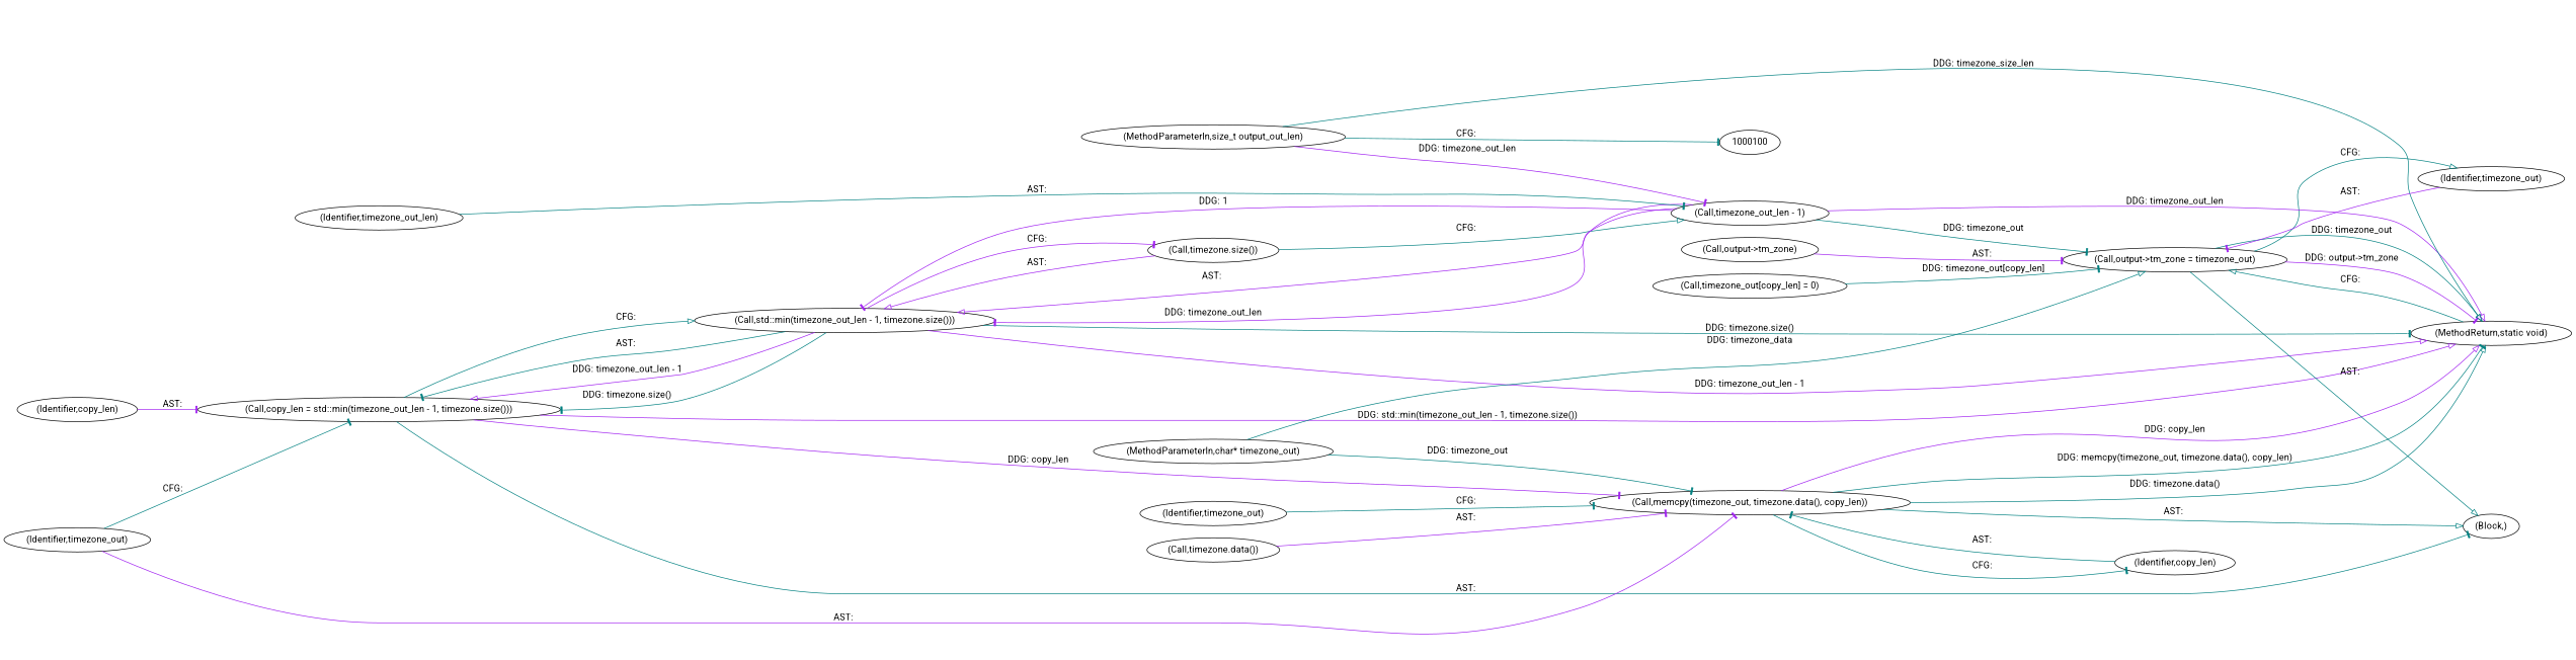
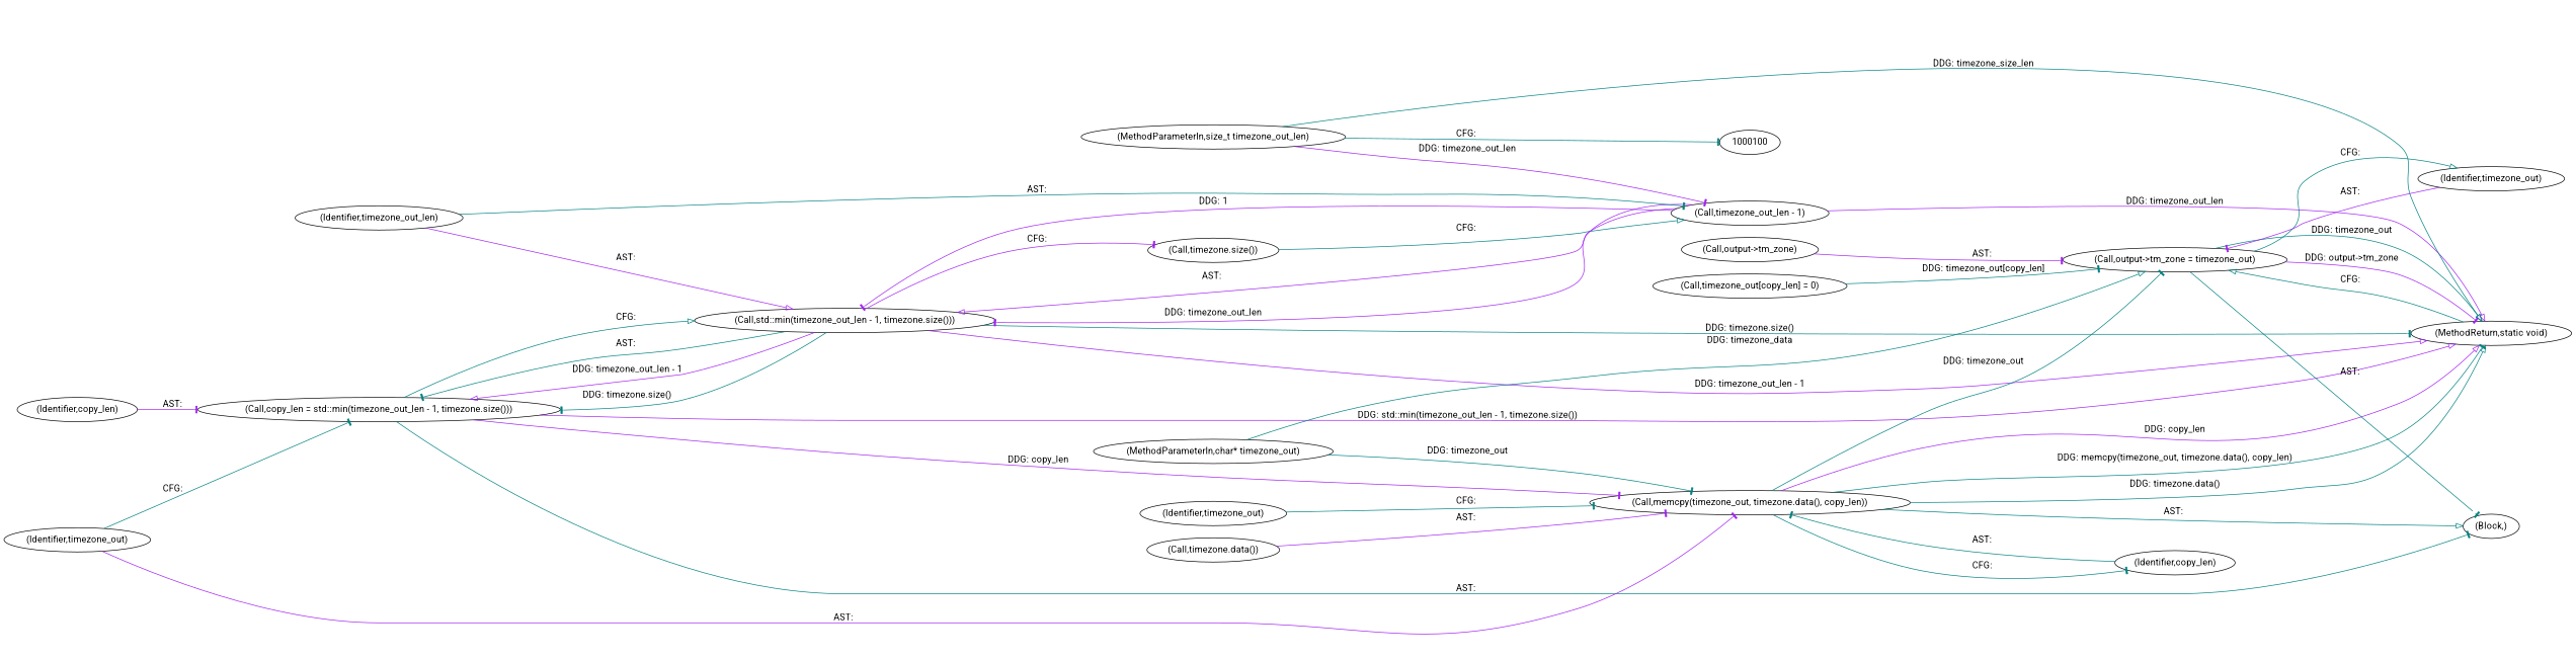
  digraph {
    fontname=Roboto
    rankdir=LR
    node [fontname=Roboto]
    edge [arrowhead=tee color=teal fontname=Roboto]
    n1 [label="(Call,copy_len = std::min(timezone_out_len - 1, timezone.size()))"]
    n2 [label="(Call,std::min(timezone_out_len - 1, timezone.size()))"]
    n3 [label="(Call,memcpy(timezone_out, timezone.data(), copy_len))"]
    n4 [label="(MethodReturn,static void)"]
    n5 [label="(Block,)"]
    n6 [label="(Call,timezone.size())"]
    n7 [label="(Call,output->tm_zone = timezone_out)"]
    n8 [label="(Identifier,copy_len)"]
    n9 [label="(Call,timezone_out_len - 1)"]
-   n10 [label="(MethodParameterIn,size_t output_out_len)"]
+   n10 [label="(MethodParameterIn,size_t timezone_out_len)"]
    1000100
    n12 [label="(Identifier,timezone_out)"]
    n13 [label="(Call,output->tm_zone)"]
    n14 [label="(Identifier,timezone_out)"]
    n15 [label="(Call,timezone_out[copy_len] = 0)"]
    n16 [label="(Identifier,copy_len)"]
    n17 [label="(Call,timezone.data())"]
    n18 [label="(Identifier,timezone_out)"]
    n19 [label="(Identifier,timezone_out_len)"]
    n20 [label="(MethodParameterIn,char* timezone_out)"]
    n1 -> n2 [arrowhead=onormal label="CFG: "]
    n1 -> n3 [color=purple label="DDG: copy_len"]
    n1 -> n4 [arrowhead=onormal color=purple label="DDG: std::min(timezone_out_len - 1, timezone.size())"]
    n1 -> n5 [label="AST: "]
    n2 -> n1 [label="AST: "]
    n2 -> n1 [arrowhead=onormal color=purple label="DDG: timezone_out_len - 1"]
    n2 -> n1 [label="DDG: timezone.size()"]
    n2 -> n4 [label="DDG: timezone.size()"]
    n2 -> n4 [arrowhead=onormal color=purple label="DDG: timezone_out_len - 1"]
    n2 -> n6 [color=purple label="CFG: "]
    n3 -> n4 [arrowhead=onormal color=purple label="DDG: copy_len"]
    n3 -> n4 [label="DDG: memcpy(timezone_out, timezone.data(), copy_len)"]
    n3 -> n4 [arrowhead=onormal label="DDG: timezone.data()"]
    n3 -> n5 [arrowhead=onormal label="AST: "]
-   n9 -> n7 [label="DDG: timezone_out"]
+   n3 -> n7 [label="DDG: timezone_out"]
    n3 -> n8 [label="CFG: "]
    n4 -> n7 [arrowhead=onormal label="CFG: "]
-   n6 -> n2 [arrowhead=onormal color=purple label="AST: "]
+   n19 -> n2 [arrowhead=onormal color=purple label="AST: "]
    n6 -> n9 [arrowhead=onormal label="CFG: "]
    n7 -> n4 [arrowhead=onormal label="DDG: timezone_out"]
    n7 -> n4 [color=purple label="DDG: output->tm_zone"]
-   n7 -> n5 [arrowhead=onormal label="AST: "]
+   n7 -> n5 [label="AST: "]
    n7 -> n12 [arrowhead=onormal label="CFG: "]
    n8 -> n3 [label="AST: "]
    n9 -> n2 [arrowhead=onormal color=purple label="AST: "]
    n9 -> n2 [color=purple label="DDG: timezone_out_len"]
    n9 -> n2 [color=purple label="DDG: 1"]
    n9 -> n4 [arrowhead=onormal color=purple label="DDG: timezone_out_len"]
    n10 -> n4 [arrowhead=onormal label="DDG: timezone_size_len"]
    n10 -> n9 [color=purple label="DDG: timezone_out_len"]
    n10 -> 1000100 [label="CFG: "]
    n12 -> n7 [color=purple label="AST: "]
    n13 -> n7 [color=purple label="AST: "]
    n14 -> n1 [label="CFG: "]
    n14 -> n3 [color=purple label="AST: "]
    n15 -> n7 [label="DDG: timezone_out[copy_len]"]
    n16 -> n1 [color=purple label="AST: "]
    n17 -> n3 [color=purple label="AST: "]
    n18 -> n3 [label="CFG: "]
    n19 -> n9 [label="AST: "]
    n20 -> n3 [label="DDG: timezone_out"]
    n20 -> n7 [arrowhead=onormal label="DDG: timezone_data"]
  }
